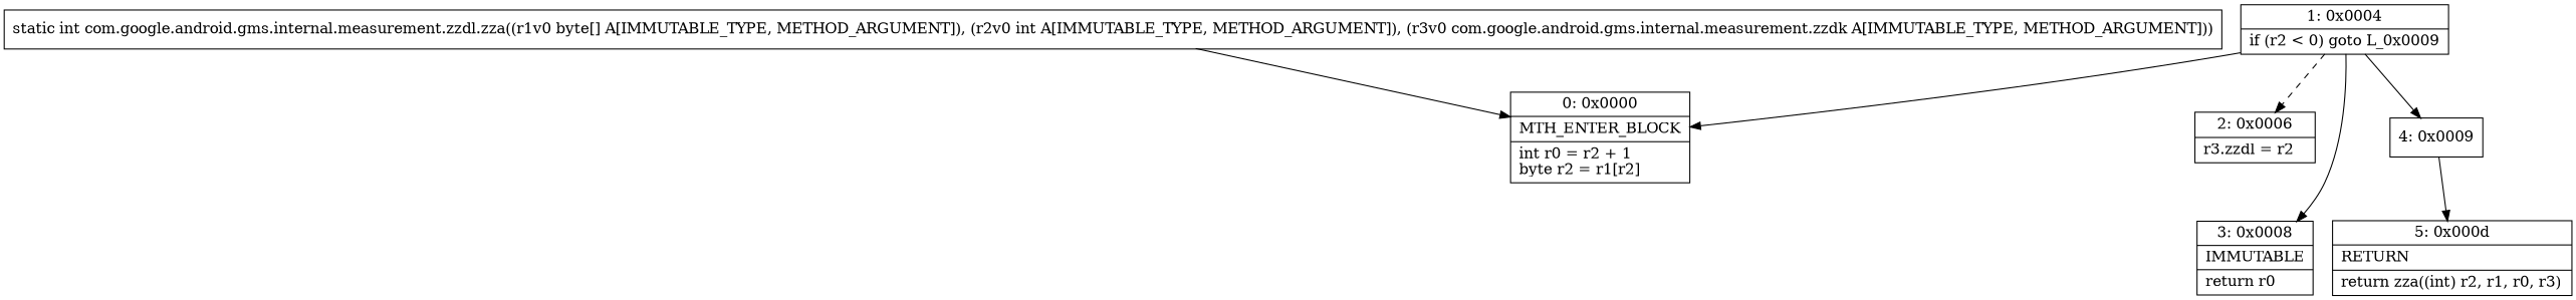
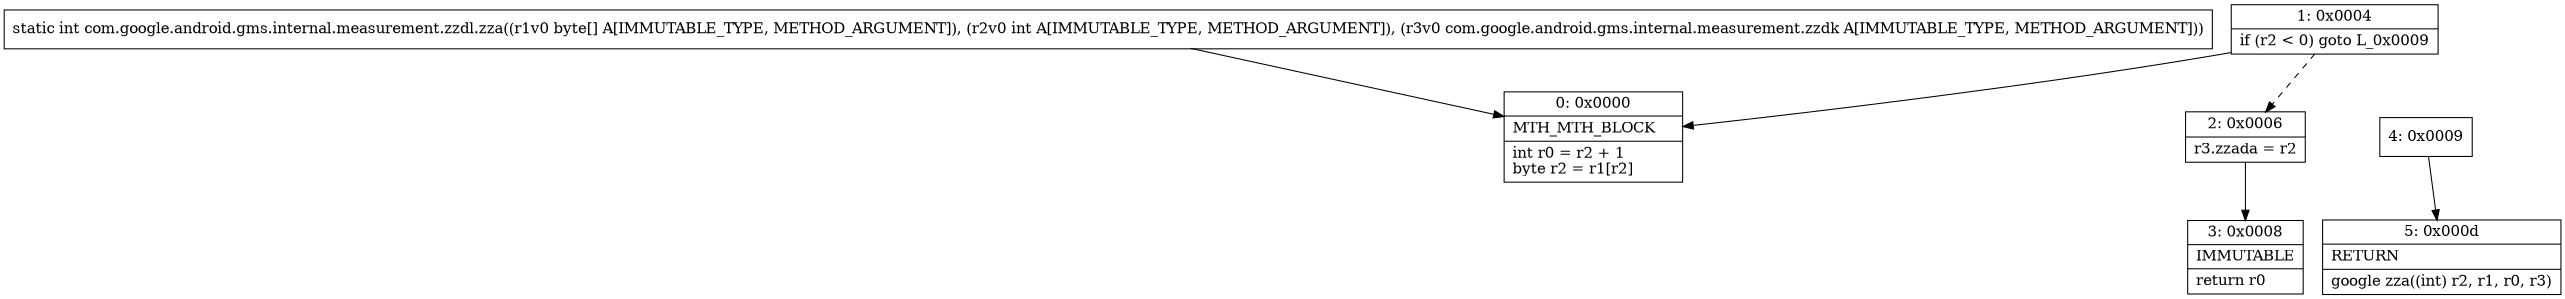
  digraph {
    node [shape=record]
-   n1 [label="{0\:\ 0x0000|MTH_ENTER_BLOCK\l|int r0 = r2 + 1\lbyte r2 = r1[r2]\l}"]
+   n1 [label="{0\:\ 0x0000|MTH_MTH_BLOCK\l|int r0 = r2 + 1\lbyte r2 = r1[r2]\l}"]
    n2 [label="{1\:\ 0x0004|if (r2 \< 0) goto L_0x0009\l}"]
-   n3 [label="{2\:\ 0x0006|r3.zzdl = r2\l}"]
+   n3 [label="{2\:\ 0x0006|r3.zzada = r2\l}"]
    n4 [label="{4\:\ 0x0009}"]
    n5 [label="{3\:\ 0x0008|IMMUTABLE\l|return r0\l}"]
-   n6 [label="{5\:\ 0x000d|RETURN\l|return zza((int) r2, r1, r0, r3)\l}"]
+   n6 [label="{5\:\ 0x000d|RETURN\l|google zza((int) r2, r1, r0, r3)\l}"]
    n7 [label="{static int com.google.android.gms.internal.measurement.zzdl.zza((r1v0 byte[] A[IMMUTABLE_TYPE, METHOD_ARGUMENT]), (r2v0 int A[IMMUTABLE_TYPE, METHOD_ARGUMENT]), (r3v0 com.google.android.gms.internal.measurement.zzdk A[IMMUTABLE_TYPE, METHOD_ARGUMENT])) }"]
    n2 -> n1
    n2 -> n3 [style=dashed]
-   n2 -> n4
-   n2 -> n5
+   n3 -> n5
    n4 -> n6
    n7 -> n1
  }
